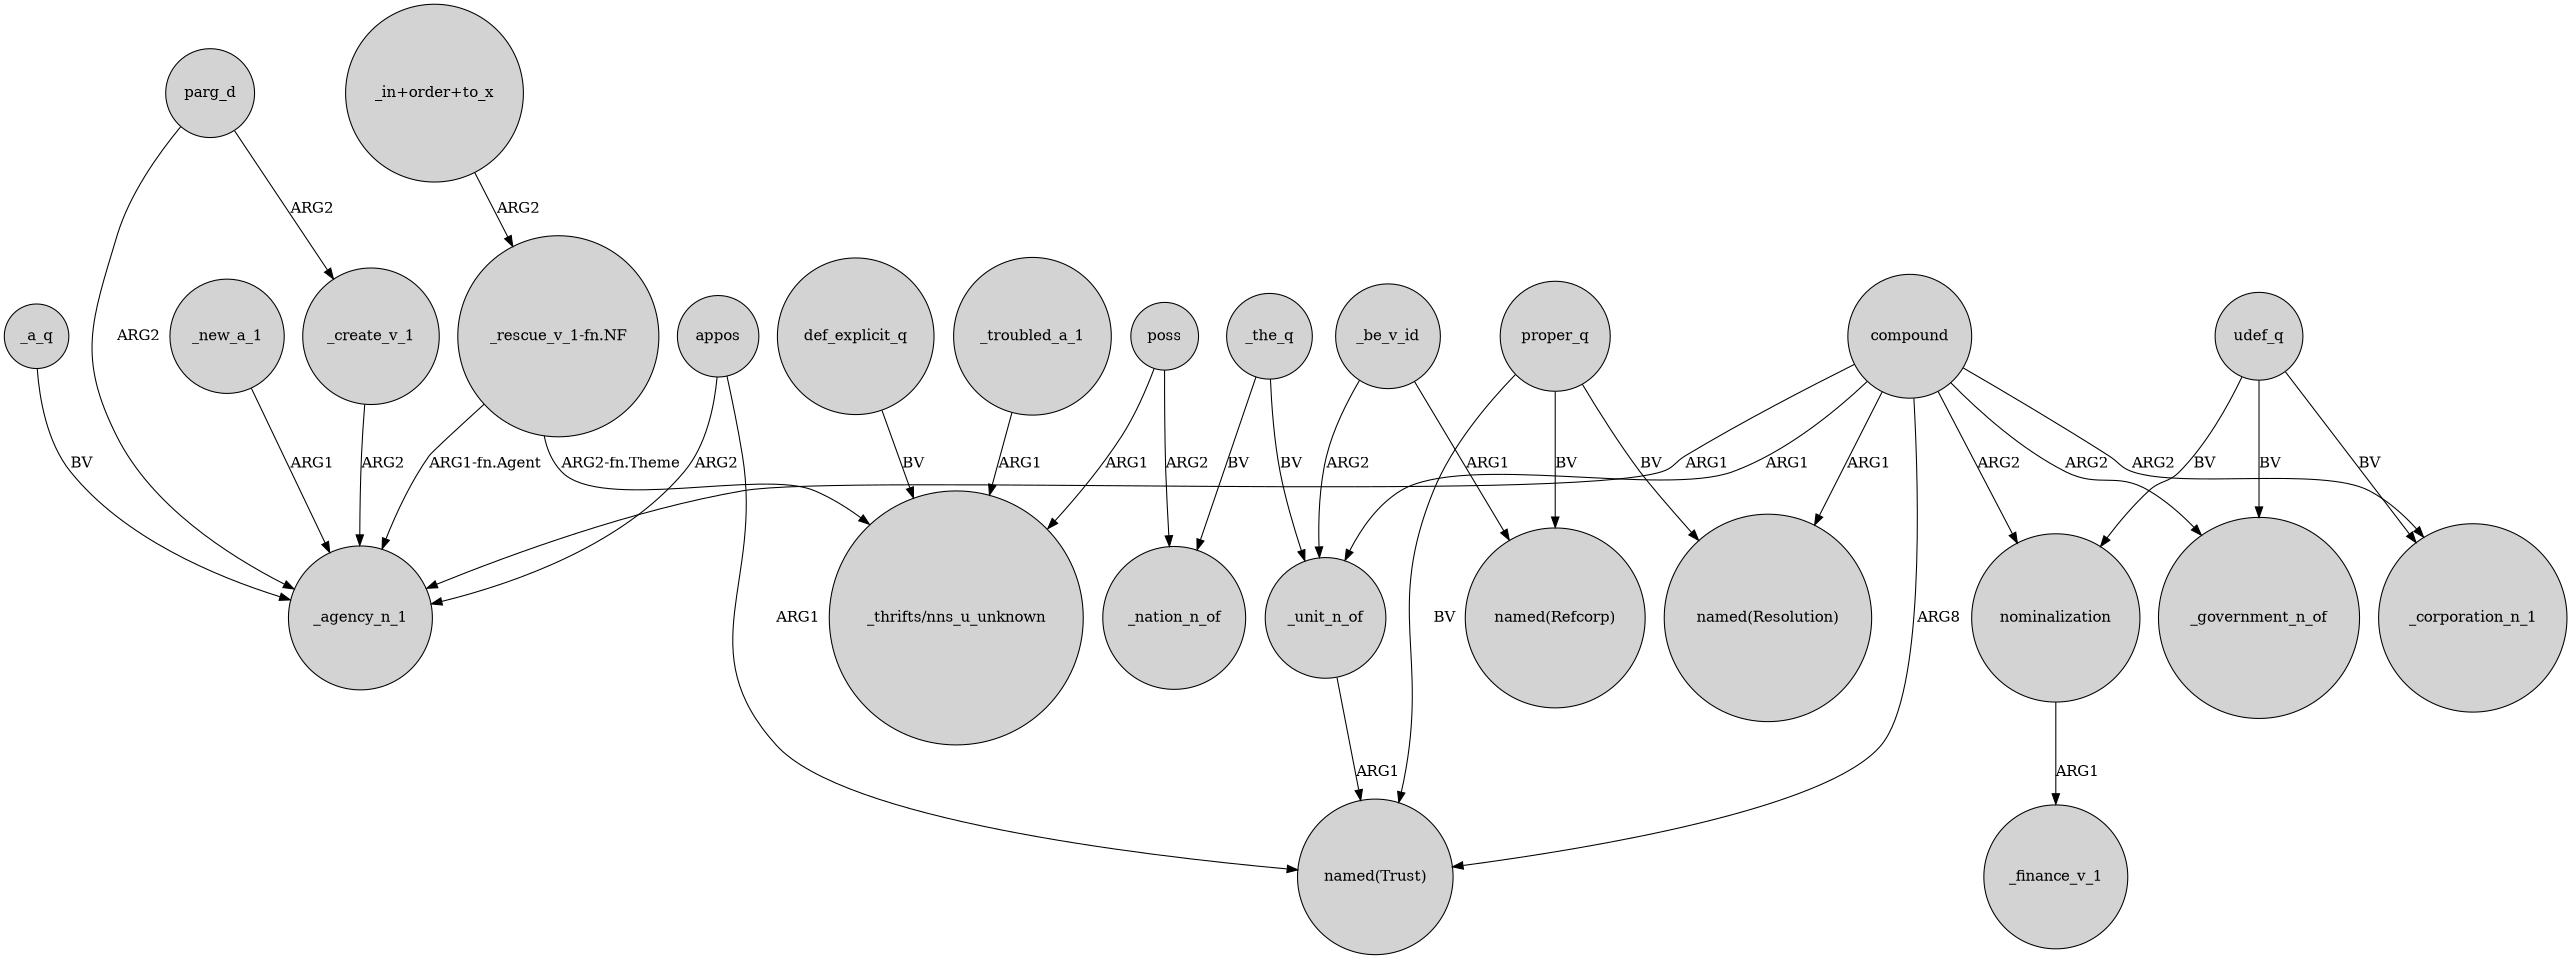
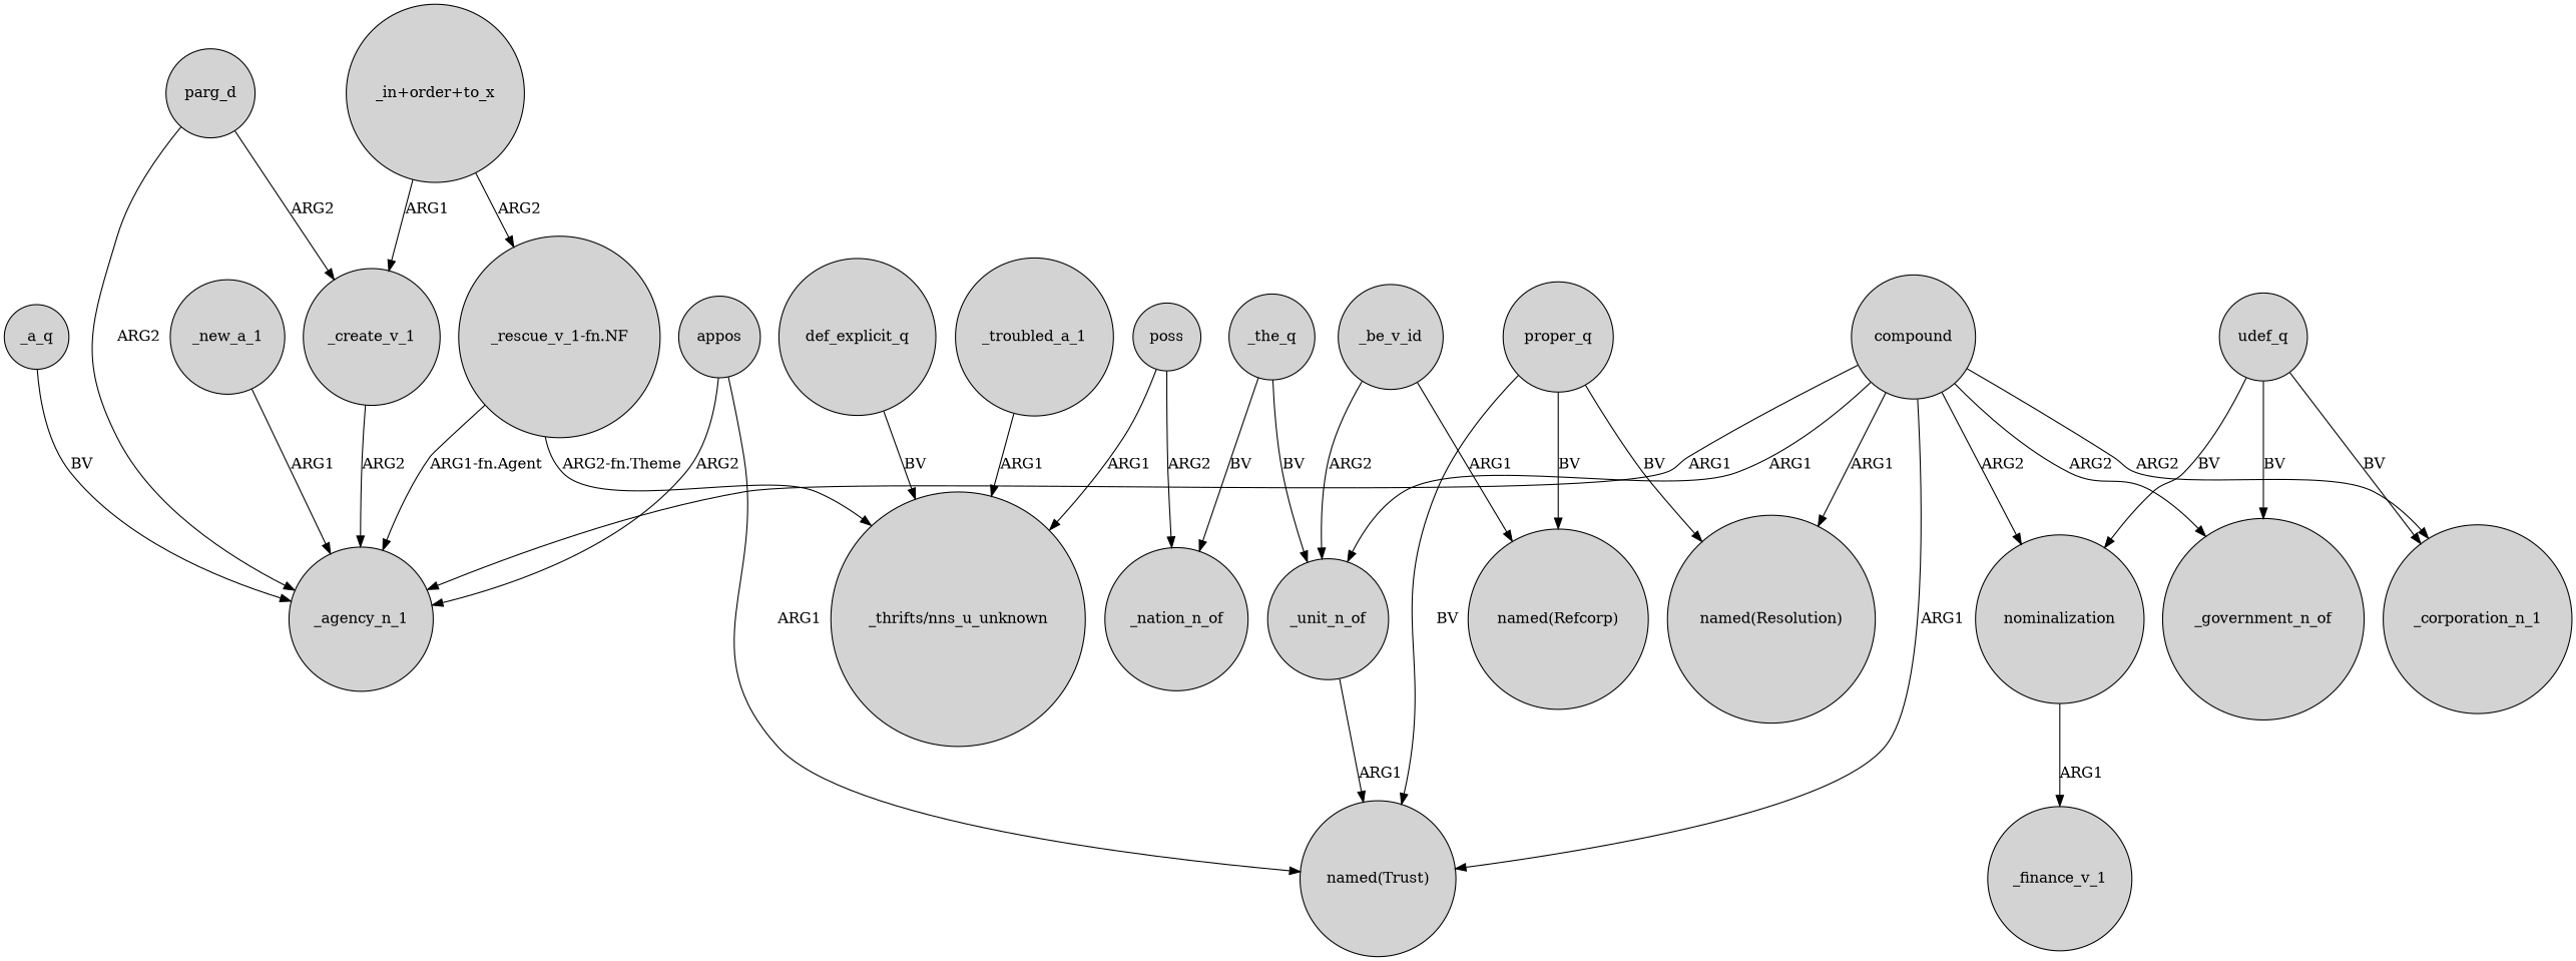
  digraph {
    node [shape=circle style=filled]
    compound
    _agency_n_1
    _unit_n_of
    "named(Trust)"
    _government_n_of
    _corporation_n_1
    nominalization
    "named(Resolution)"
    _finance_v_1
    _be_v_id
    "named(Refcorp)"
    udef_q
    parg_d
    _create_v_1
    "_in+order+to_x"
    "_rescue_v_1-fn.NF"
    "_thrifts/nns_u_unknown"
    _new_a_1
    appos
    _troubled_a_1
    proper_q
    _the_q
    _nation_n_of
    poss
    def_explicit_q
    _a_q
    compound -> _agency_n_1 [label=ARG1]
    compound -> _unit_n_of [label=ARG1]
-   compound -> "named(Trust)" [label=ARG8]
+   compound -> "named(Trust)" [label=ARG1]
    compound -> _government_n_of [label=ARG2]
    compound -> _corporation_n_1 [label=ARG2]
    compound -> nominalization [label=ARG2]
    compound -> "named(Resolution)" [label=ARG1]
    _unit_n_of -> "named(Trust)" [label=ARG1]
    nominalization -> _finance_v_1 [label=ARG1]
    _be_v_id -> _unit_n_of [label=ARG2]
    _be_v_id -> "named(Refcorp)" [label=ARG1]
    udef_q -> _government_n_of [label=BV]
    udef_q -> _corporation_n_1 [label=BV]
    udef_q -> nominalization [label=BV]
    parg_d -> _agency_n_1 [label=ARG2]
    parg_d -> _create_v_1 [label=ARG2]
    _create_v_1 -> _agency_n_1 [label=ARG2]
+   "_in+order+to_x" -> _create_v_1 [label=ARG1]
    "_in+order+to_x" -> "_rescue_v_1-fn.NF" [label=ARG2]
    "_rescue_v_1-fn.NF" -> _agency_n_1 [label="ARG1-fn.Agent"]
    "_rescue_v_1-fn.NF" -> "_thrifts/nns_u_unknown" [label="ARG2-fn.Theme"]
    _new_a_1 -> _agency_n_1 [label=ARG1]
    appos -> _agency_n_1 [label=ARG2]
    appos -> "named(Trust)" [label=ARG1]
    _troubled_a_1 -> "_thrifts/nns_u_unknown" [label=ARG1]
    proper_q -> "named(Trust)" [label=BV]
    proper_q -> "named(Resolution)" [label=BV]
    proper_q -> "named(Refcorp)" [label=BV]
    _the_q -> _unit_n_of [label=BV]
    _the_q -> _nation_n_of [label=BV]
    poss -> "_thrifts/nns_u_unknown" [label=ARG1]
    poss -> _nation_n_of [label=ARG2]
    def_explicit_q -> "_thrifts/nns_u_unknown" [label=BV]
    _a_q -> _agency_n_1 [label=BV]
  }
